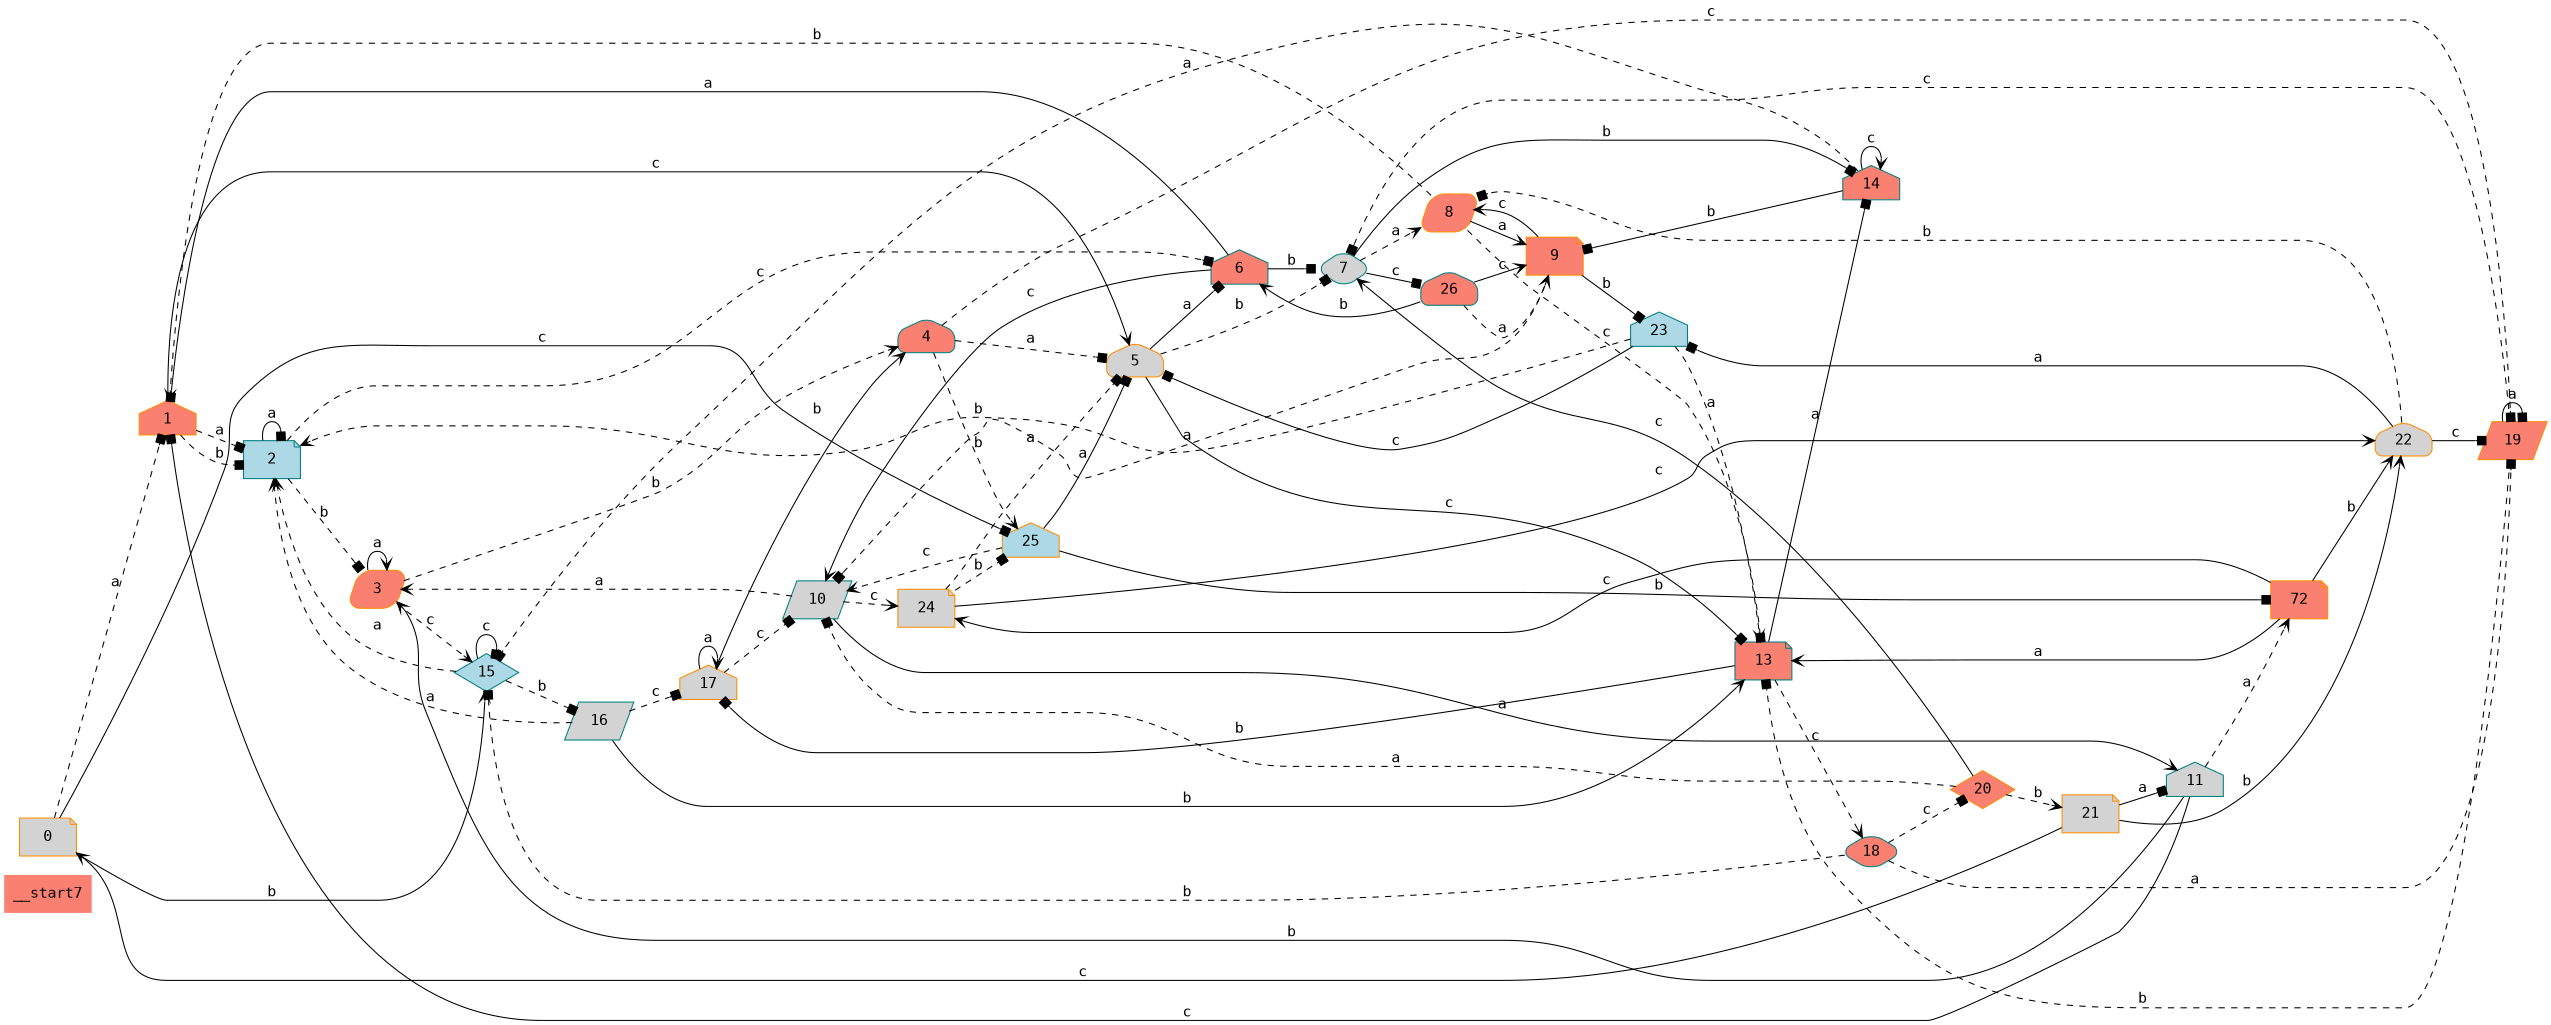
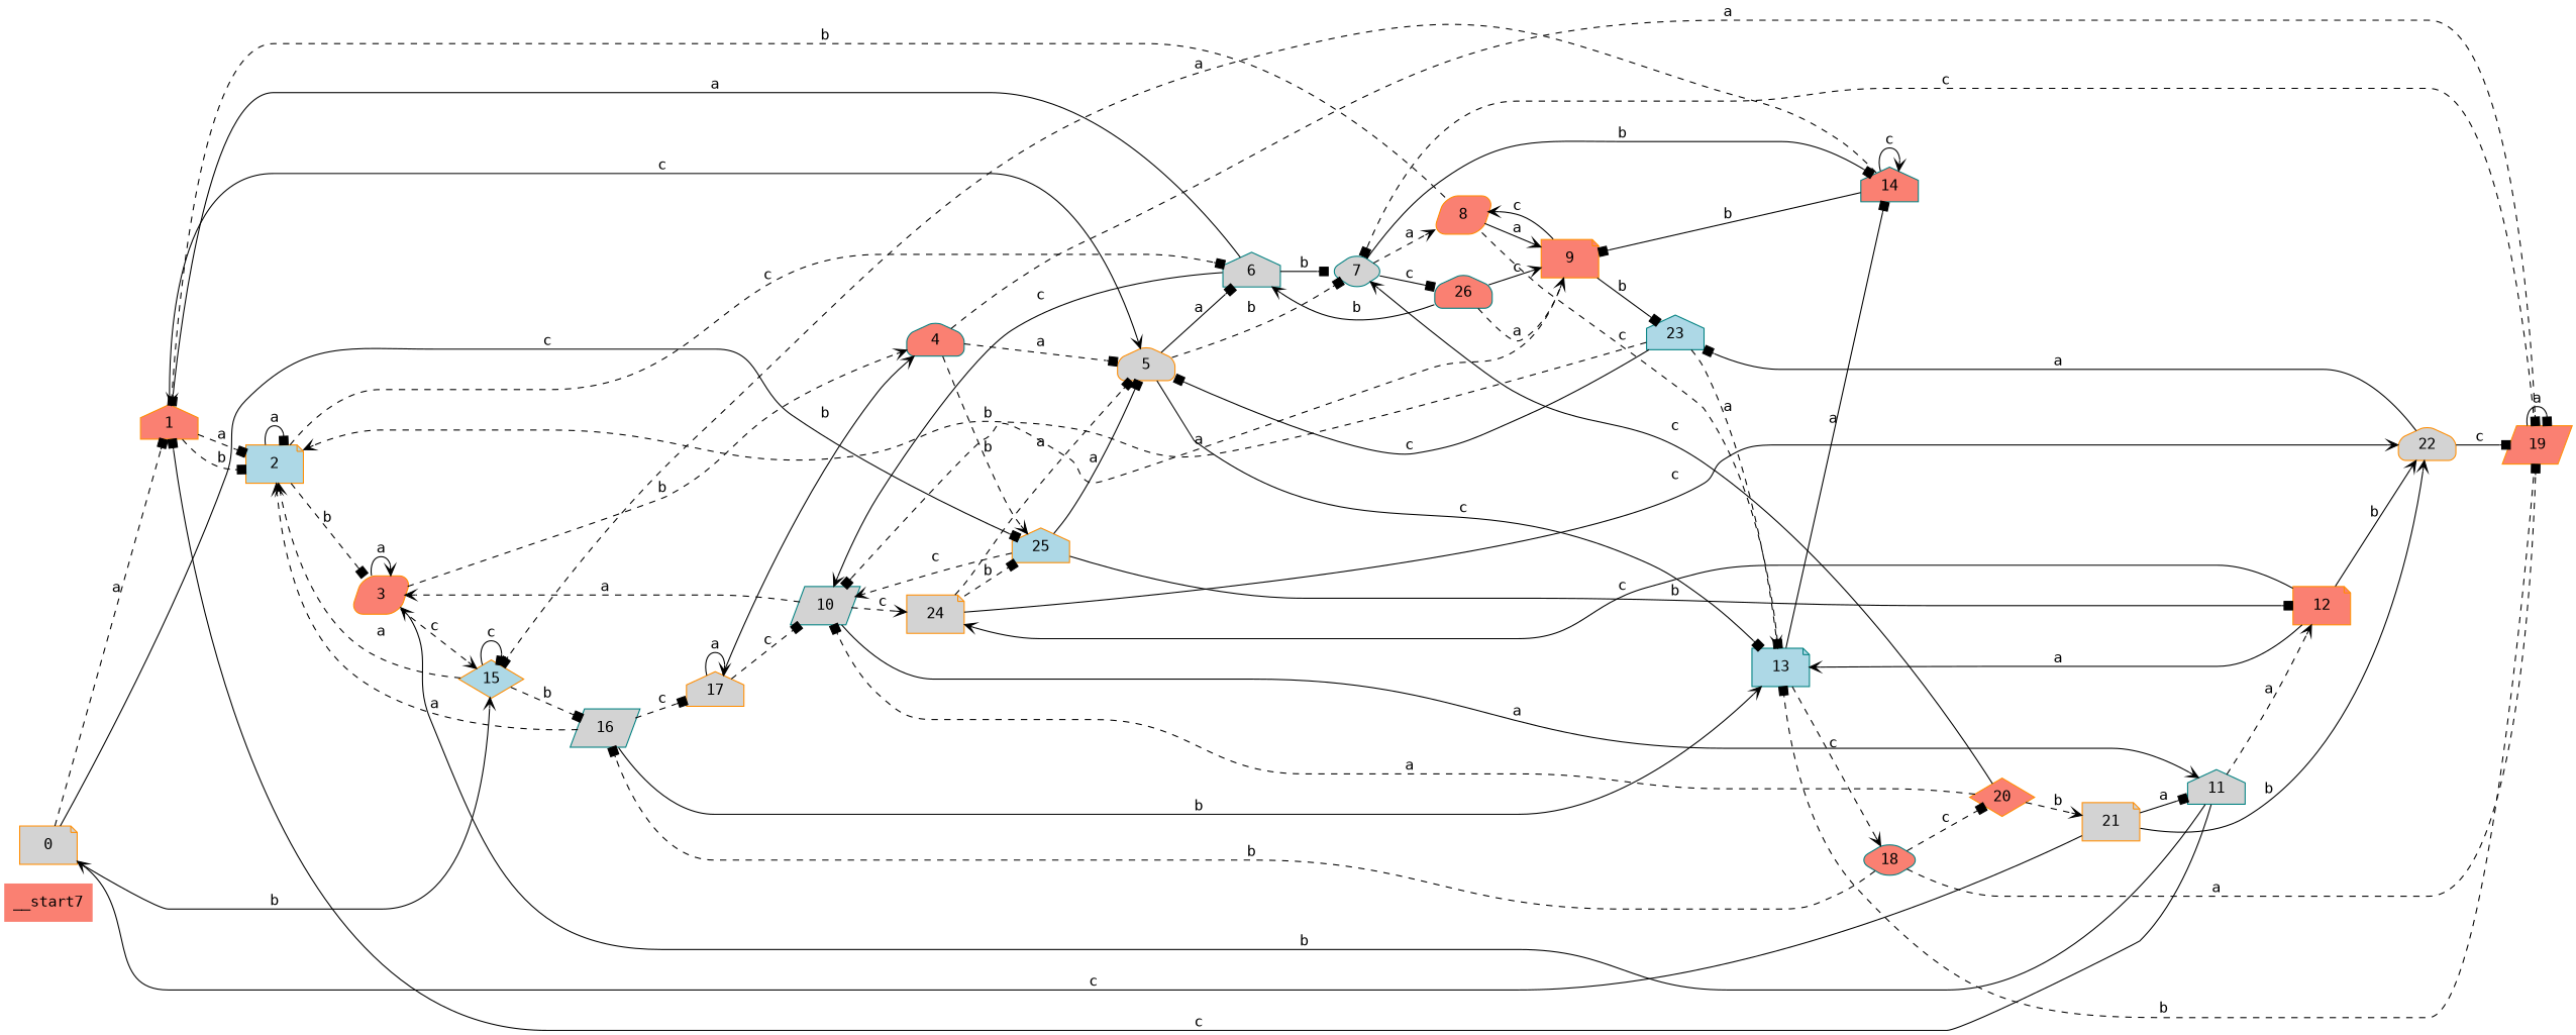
  digraph {
    fontname="DejaVu Sans Mono"
    rankdir=LR
    node [color=darkorange fillcolor=salmon fontname="DejaVu Sans Mono" shape=house style=filled]
    edge [arrowhead=box fontname="DejaVu Sans Mono" style=solid]
    n1 [label=__start7 shape=none]
    n2 [fillcolor=lightgrey label=0 shape=note]
    n3 [label=1]
-   n4 [color=teal fillcolor=lightblue label=15 shape=diamond]
+   n4 [fillcolor=lightblue label=15 shape=diamond]
    n5 [fillcolor=lightblue label=25]
-   n6 [color=teal fillcolor=lightblue label=2 shape=note]
+   n6 [fillcolor=lightblue label=2 shape=note]
    n7 [fillcolor=lightgrey label=5 style="rounded,filled"]
    n8 [color=teal fillcolor=lightgrey label=16 shape=parallelogram]
    n9 [color=teal fillcolor=lightgrey label=10 shape=parallelogram]
-   n10 [label=72 shape=note]
+   n10 [label=12 shape=note]
    n11 [label=3 shape=parallelogram style="rounded,filled"]
-   n12 [color=teal label=6]
+   n12 [color=teal fillcolor=lightgrey label=6]
    n13 [color=teal fillcolor=lightgrey label=7 shape=diamond style="rounded,filled"]
-   n14 [color=teal label=13 shape=note style="rounded,filled"]
+   n14 [color=teal fillcolor=lightblue label=13 shape=note style="rounded,filled"]
    n15 [color=teal label=4 style="rounded,filled"]
    n16 [label=19 shape=parallelogram]
    n17 [label=8 shape=parallelogram style="rounded,filled"]
    n18 [color=teal label=14]
    n19 [color=teal label=26 style="rounded,filled"]
    n20 [fillcolor=lightgrey label=17]
    n21 [color=teal label=18 shape=diamond style="rounded,filled"]
    n22 [color=teal fillcolor=lightgrey label=11]
    n23 [fillcolor=lightgrey label=24 shape=note style="rounded,filled"]
    n24 [label=9 shape=note]
    n25 [color=teal fillcolor=lightblue label=23]
    n26 [fillcolor=lightgrey label=22 style="rounded,filled"]
    n27 [label=20 shape=diamond]
    n28 [fillcolor=lightgrey label=21 shape=note style="rounded,filled"]
    n2 -> n3 [label=a style=dashed]
    n2 -> n4 [arrowhead=vee label=b]
    n2 -> n5 [label=c]
    n3 -> n6 [label=a style=dashed]
    n3 -> n6 [label=b style=dashed]
    n3 -> n7 [arrowhead=vee label=c]
    n4 -> n4 [label=c]
    n4 -> n6 [arrowhead=vee label=a style=dashed]
    n4 -> n8 [label=b style=dashed]
    n5 -> n7 [label=a]
    n5 -> n9 [arrowhead=vee label=c style=dashed]
    n5 -> n10 [label=b]
    n6 -> n6 [label=a]
    n6 -> n11 [label=b style=dashed]
    n6 -> n12 [label=c style=dashed]
    n7 -> n12 [label=a]
    n7 -> n13 [label=b style=dashed]
    n7 -> n14 [label=c]
    n8 -> n6 [arrowhead=vee label=a style=dashed]
    n8 -> n14 [arrowhead=vee label=b]
    n8 -> n20 [label=c style=dashed]
    n9 -> n11 [arrowhead=vee label=a style=dashed]
    n9 -> n22 [arrowhead=vee label=a]
    n9 -> n23 [arrowhead=vee label=c style=dashed]
    n10 -> n14 [arrowhead=vee label=a]
    n10 -> n23 [arrowhead=vee label=c]
    n10 -> n26 [arrowhead=vee label=b]
    n11 -> n4 [arrowhead=vee label=c style=dashed]
    n11 -> n11 [arrowhead=vee label=a]
    n11 -> n15 [arrowhead=vee label=b style=dashed]
    n12 -> n3 [label=a]
    n12 -> n9 [arrowhead=vee label=c]
    n12 -> n13 [label=b]
    n13 -> n17 [arrowhead=vee label=a style=dashed]
    n13 -> n18 [label=b]
    n13 -> n19 [label=c]
    n14 -> n18 [label=a]
-   n14 -> n20 [label=b]
    n14 -> n21 [arrowhead=vee label=c style=dashed]
    n15 -> n5 [arrowhead=vee label=b style=dashed]
    n15 -> n7 [label=a style=dashed]
-   n15 -> n16 [label=c style=dashed]
+   n15 -> n16 [label=a style=dashed]
    n16 -> n13 [label=c style=dashed]
    n16 -> n14 [label=b style=dashed]
    n16 -> n16 [label=a]
    n17 -> n3 [arrowhead=vee label=b style=dashed]
    n17 -> n14 [label=c style=dashed]
    n17 -> n24 [arrowhead=vee label=a]
    n18 -> n4 [label=a style=dashed]
    n18 -> n18 [arrowhead=vee label=c]
    n18 -> n24 [label=b]
    n19 -> n12 [arrowhead=vee label=b]
    n19 -> n24 [arrowhead=vee label=a style=dashed]
    n19 -> n24 [arrowhead=vee label=c]
    n20 -> n9 [label=c style=dashed]
    n20 -> n15 [arrowhead=vee label=b]
    n20 -> n20 [arrowhead=vee label=a]
-   n21 -> n4 [label=b style=dashed]
+   n21 -> n8 [label=b style=dashed]
    n21 -> n16 [label=a style=dashed]
    n21 -> n27 [label=c style=dashed]
    n22 -> n3 [label=c]
    n22 -> n10 [arrowhead=vee label=a style=dashed]
    n22 -> n11 [arrowhead=vee label=b]
    n23 -> n5 [label=b style=dashed]
    n23 -> n7 [label=a style=dashed]
    n23 -> n26 [arrowhead=vee label=c]
    n24 -> n9 [label=a style=dashed]
    n24 -> n17 [arrowhead=vee label=c]
    n24 -> n25 [label=b]
    n25 -> n6 [arrowhead=vee label=b style=dashed]
    n25 -> n7 [label=c]
    n25 -> n14 [arrowhead=vee label=a style=dashed]
    n26 -> n16 [label=c]
-   n26 -> n17 [label=b style=dashed]
    n26 -> n25 [label=a]
    n27 -> n9 [label=a style=dashed]
    n27 -> n13 [arrowhead=vee label=c]
    n27 -> n28 [arrowhead=vee label=b style=dashed]
    n28 -> n2 [arrowhead=vee label=c]
    n28 -> n22 [label=a]
    n28 -> n26 [arrowhead=vee label=b]
  }
